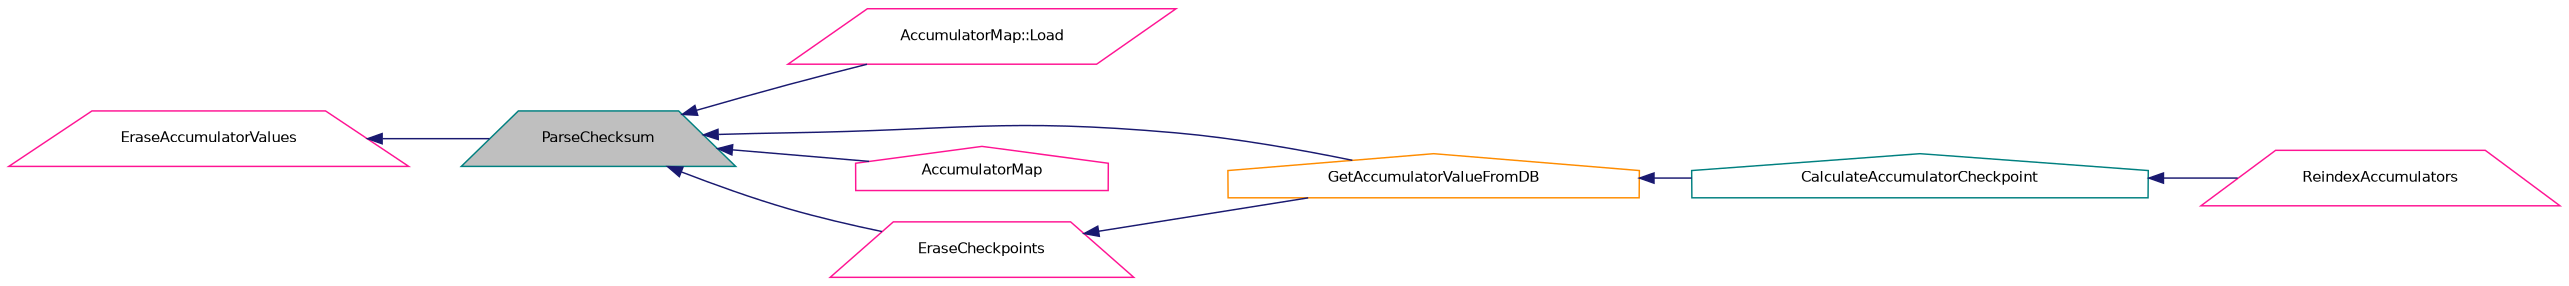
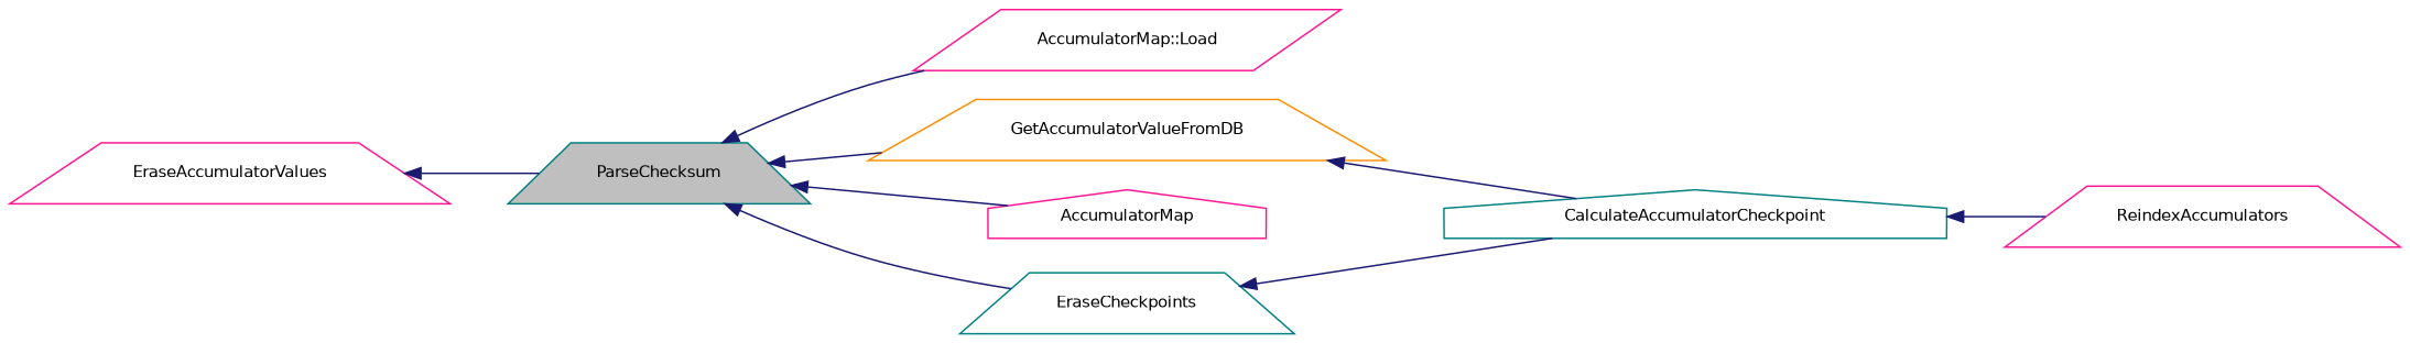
  digraph {
    rankdir=LR
    node [color=deeppink fillcolor=white fontname=Helvetica fontsize=10 shape=trapezium style=filled]
    edge [color=midnightblue dir=back fontname=Helvetica fontsize=10 labelfontname=Helvetica labelfontsize=10 style=solid]
    n1 [color=teal fillcolor=grey75 fontcolor=black height=0.2 label=ParseChecksum width=0.4]
    n2 [height=0.2 label="AccumulatorMap::Load" shape=parallelogram width=0.4]
-   n3 [color=darkorange height=0.2 label=GetAccumulatorValueFromDB shape=house width=0.4]
+   n3 [color=darkorange height=0.2 label=GetAccumulatorValueFromDB width=0.4]
    n4 [height=0.2 label=AccumulatorMap shape=house width=0.4]
-   n5 [height=0.2 label=EraseCheckpoints width=0.4]
+   n5 [color=teal height=0.2 label=EraseCheckpoints width=0.4]
    n6 [color=teal height=0.2 label=CalculateAccumulatorCheckpoint shape=house width=0.4]
    n7 [height=0.2 label=EraseAccumulatorValues width=0.4]
    n8 [height=0.2 label=ReindexAccumulators width=0.4]
    n1 -> n2
    n1 -> n3
    n1 -> n4
    n1 -> n5
    n3 -> n6
-   n5 -> n3
+   n5 -> n6
    n6 -> n8
    n7 -> n1
  }
